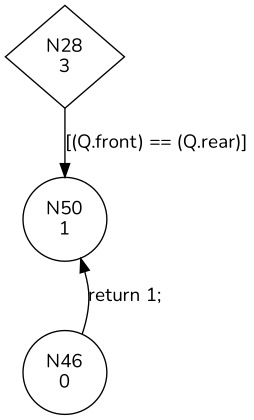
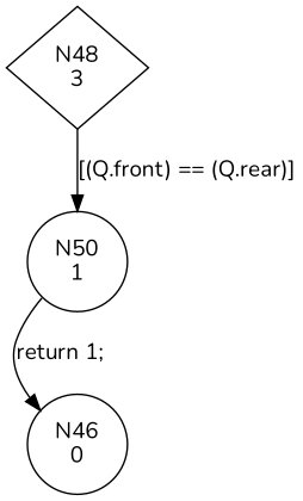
  digraph {
    fontname=Nunito
    node [fontname=Nunito shape=circle]
    edge [fontname=Nunito]
-   n1 [label="N28\n3" shape=diamond]
+   n1 [label="N48\n3" shape=diamond]
    n2 [label="N50\n1"]
    n3 [label="N46\n0"]
    n1 -> n2 [label="[(Q.front) == (Q.rear)]"]
-   n3 -> n2 [label="return 1;"]
+   n2 -> n3 [label="return 1;"]
  }
